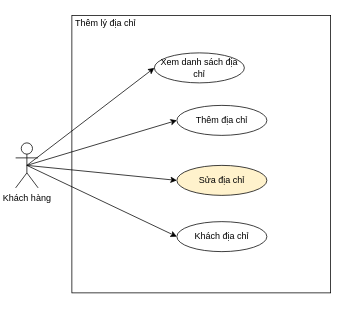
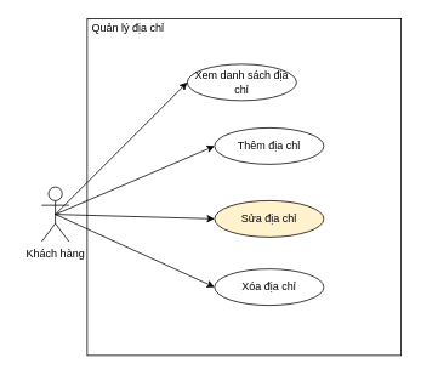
  <mxCell id="0" />
  <mxCell id="1" parent="0" />
  <mxCell id="2" value="" style="rounded=0;whiteSpace=wrap;html=1;" parent="1" vertex="1"><mxGeometry x="95" y="20" width="345" height="370" as="geometry" /></mxCell>
- <mxCell id="3" value="Thêm lý địa chỉ" style="text;html=1;strokeColor=none;fillColor=none;align=center;verticalAlign=middle;whiteSpace=wrap;rounded=0;" parent="1" vertex="1"><mxGeometry x="95" y="20" width="90" height="20" as="geometry" /></mxCell>
- <mxCell id="4" value="Khách hàng" style="shape=umlActor;verticalLabelPosition=bottom;labelBackgroundColor=#ffffff;verticalAlign=top;html=1;outlineConnect=0;" parent="1" vertex="1"><mxGeometry x="20" y="190" width="30" height="60" as="geometry" /></mxCell>
+ <mxCell id="3" value="Quản lý địa chỉ" style="text;html=1;strokeColor=none;fillColor=none;align=center;verticalAlign=middle;whiteSpace=wrap;rounded=0;" parent="1" vertex="1"><mxGeometry x="95" y="20" width="90" height="20" as="geometry" /></mxCell>
+ <mxCell id="4" value="Khách hàng" style="shape=umlActor;verticalLabelPosition=bottom;labelBackgroundColor=#ffffff;verticalAlign=top;html=1;outlineConnect=0;" parent="1" vertex="1"><mxGeometry x="45" y="205" width="30" height="60" as="geometry" /></mxCell>
  <mxCell id="5" value="Xem danh sách địa chỉ" style="ellipse;whiteSpace=wrap;html=1;" parent="1" vertex="1"><mxGeometry x="205" y="70" width="120" height="40" as="geometry" /></mxCell>
  <mxCell id="6" value="Thêm địa chỉ" style="ellipse;whiteSpace=wrap;html=1;" parent="1" vertex="1"><mxGeometry x="235" y="140" width="120" height="40" as="geometry" /></mxCell>
  <mxCell id="7" value="Sửa địa chỉ" style="ellipse;whiteSpace=wrap;html=1;fillColor=#fff2cc;" parent="1" vertex="1"><mxGeometry x="235" y="220" width="120" height="40" as="geometry" /></mxCell>
- <mxCell id="8" value="Khách địa chỉ" style="ellipse;whiteSpace=wrap;html=1;" parent="1" vertex="1"><mxGeometry x="235" y="295" width="120" height="40" as="geometry" /></mxCell>
+ <mxCell id="8" value="Xóa địa chỉ" style="ellipse;whiteSpace=wrap;html=1;" parent="1" vertex="1"><mxGeometry x="235" y="295" width="120" height="40" as="geometry" /></mxCell>
  <mxCell id="9" value="" style="endArrow=classic;html=1;exitX=0.5;exitY=0.5;exitDx=0;exitDy=0;exitPerimeter=0;entryX=0;entryY=0.5;entryDx=0;entryDy=0;" parent="1" source="4" target="5" edge="1"><mxGeometry width="50" height="50" relative="1" as="geometry"><mxPoint x="-30" y="680" as="sourcePoint" /><mxPoint x="20" y="630" as="targetPoint" /></mxGeometry></mxCell>
  <mxCell id="10" value="" style="endArrow=classic;html=1;exitX=0.5;exitY=0.5;exitDx=0;exitDy=0;exitPerimeter=0;entryX=0;entryY=0.5;entryDx=0;entryDy=0;" parent="1" source="4" target="6" edge="1"><mxGeometry width="50" height="50" relative="1" as="geometry"><mxPoint x="140" y="270" as="sourcePoint" /><mxPoint x="190" y="220" as="targetPoint" /></mxGeometry></mxCell>
  <mxCell id="11" value="" style="endArrow=classic;html=1;exitX=0.5;exitY=0.5;exitDx=0;exitDy=0;exitPerimeter=0;entryX=0;entryY=0.5;entryDx=0;entryDy=0;" parent="1" source="4" target="7" edge="1"><mxGeometry width="50" height="50" relative="1" as="geometry"><mxPoint x="-10" y="250" as="sourcePoint" /><mxPoint x="180" y="260" as="targetPoint" /></mxGeometry></mxCell>
  <mxCell id="12" value="" style="endArrow=classic;html=1;exitX=0.5;exitY=0.5;exitDx=0;exitDy=0;exitPerimeter=0;entryX=0;entryY=0.5;entryDx=0;entryDy=0;" parent="1" source="4" target="8" edge="1"><mxGeometry width="50" height="50" relative="1" as="geometry"><mxPoint x="170" y="370" as="sourcePoint" /><mxPoint x="220" y="320" as="targetPoint" /></mxGeometry></mxCell>
